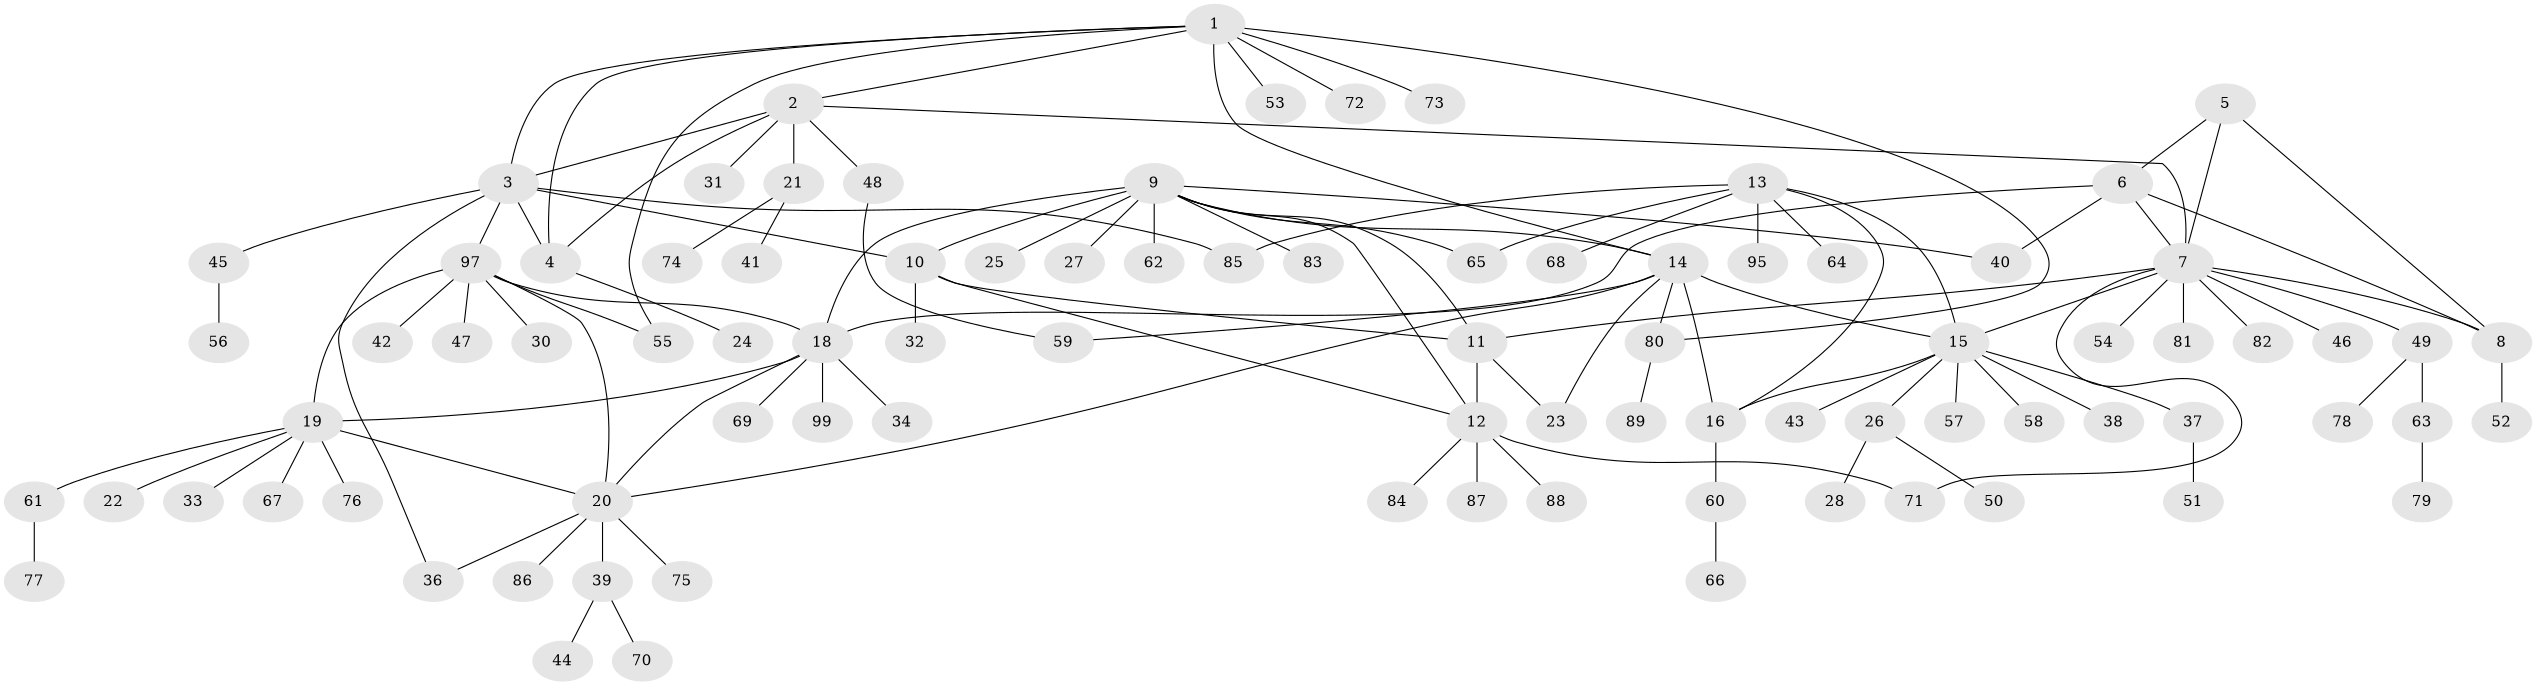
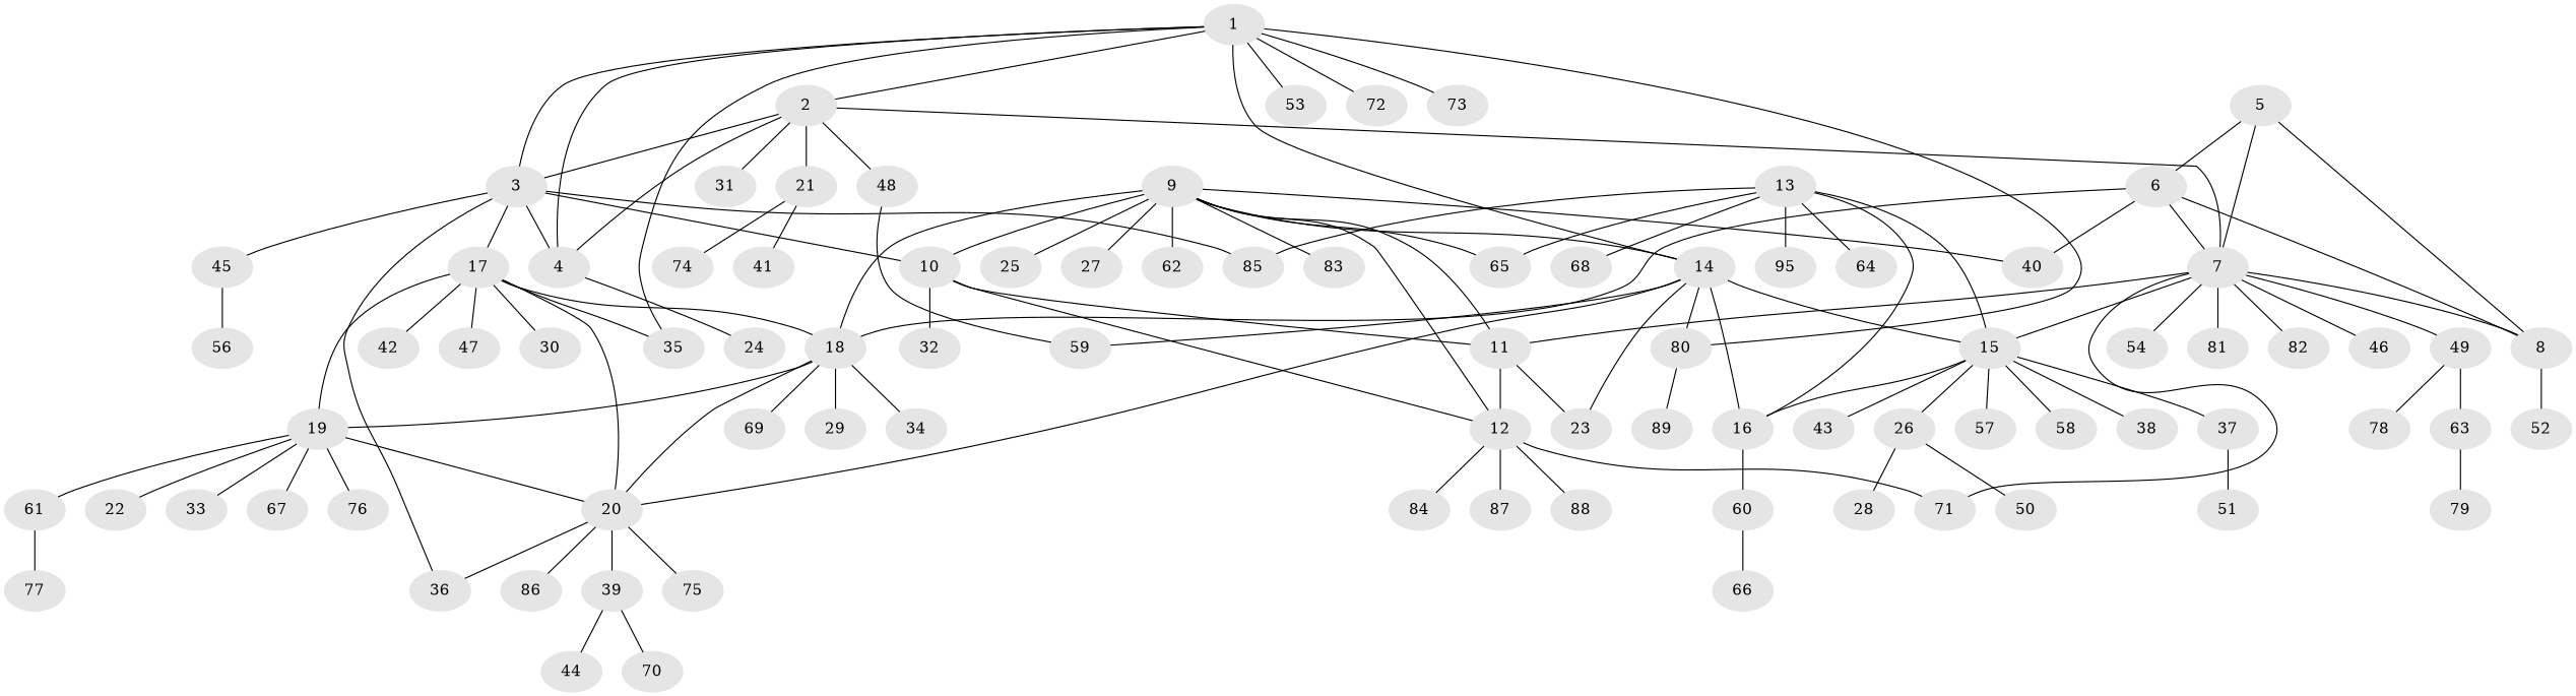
  graph {
    node [color=gray90 style=filled]
    1
    2
    3
    4
    14
-   35 [label=55]
+   35
    53
    72
    73
    80
    7
    21
    31
    48
    10
-   17 [label=97]
+   17
    36
    45
    85
    24
    15
    23
    16
    20
    59
    89
    8
    11
    46
    49
    54
    71
    81
    82
    41
    74
    12
    32
    18
    19
    30
    42
    47
    56
    5
    6
    40
    52
    34
    69
-   29 [label=99]
+   29
    26
    37
    38
    43
    57
    58
    63
    78
    9
    25
    27
    62
    65
    83
    84
    87
    88
    13
    n70 [label=95]
    64
    68
    60
    39
    75
    86
    28
    50
    51
    66
    22
    33
    61
    67
    76
    77
    44
    70
    79
    1 -- 2
    1 -- 3
    1 -- 4
    1 -- 14
    1 -- 35
    1 -- 53
    1 -- 72
    1 -- 73
    1 -- 80
    2 -- 3
    2 -- 4
    2 -- 7
    2 -- 21
    2 -- 31
    2 -- 48
    3 -- 4
    3 -- 10
    3 -- 17
    3 -- 36
    3 -- 45
    3 -- 85
    4 -- 24
    14 -- 80
    14 -- 15
    14 -- 23
    14 -- 16
    14 -- 20
    14 -- 59
    80 -- 89
    7 -- 15
    7 -- 8
    7 -- 11
    7 -- 46
    7 -- 49
    7 -- 54
    7 -- 71
    7 -- 81
    7 -- 82
    21 -- 41
    21 -- 74
    48 -- 59
    10 -- 11
    10 -- 12
    10 -- 32
    17 -- 35
    17 -- 20
    17 -- 18
    17 -- 19
    17 -- 30
    17 -- 42
    17 -- 47
    45 -- 56
    15 -- 16
    15 -- 26
    15 -- 37
    15 -- 38
    15 -- 43
    15 -- 57
    15 -- 58
    16 -- 60
    20 -- 36
    20 -- 39
    20 -- 75
    20 -- 86
    8 -- 52
    11 -- 23
    11 -- 12
    49 -- 63
    49 -- 78
    12 -- 71
    12 -- 84
    12 -- 87
    12 -- 88
    18 -- 20
    18 -- 19
    18 -- 34
    18 -- 69
    18 -- 29
    19 -- 20
    19 -- 22
    19 -- 33
    19 -- 61
    19 -- 67
    19 -- 76
    5 -- 7
    5 -- 8
    5 -- 6
    6 -- 7
    6 -- 8
    6 -- 18
    6 -- 40
    26 -- 28
    26 -- 50
    37 -- 51
    63 -- 79
    9 -- 14
    9 -- 10
    9 -- 11
    9 -- 12
    9 -- 18
    9 -- 40
    9 -- 25
    9 -- 27
    9 -- 62
    9 -- 65
    9 -- 83
    13 -- 85
    13 -- 15
    13 -- 16
    13 -- 65
    13 -- n70
    13 -- 64
    13 -- 68
    60 -- 66
    39 -- 44
    39 -- 70
    61 -- 77
  }
